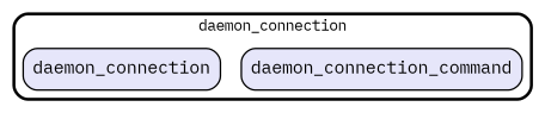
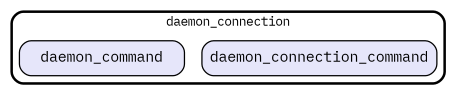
  digraph {
    fontname="IBM Plex Mono"
    fontsize=13
    penwidth=2.6
    style=rounded
    node [fillcolor=Lavender fontname="IBM Plex Mono" fontsize=15 penwidth=1.3 shape=rect style="filled,rounded"]
    n1 [label=daemon_connection_command]
-   n2 [label=daemon_connection]
+   n2 [label=daemon_command]
    subgraph cluster_1 {
      label=daemon_connection
      n1
      n2
    }
  }
